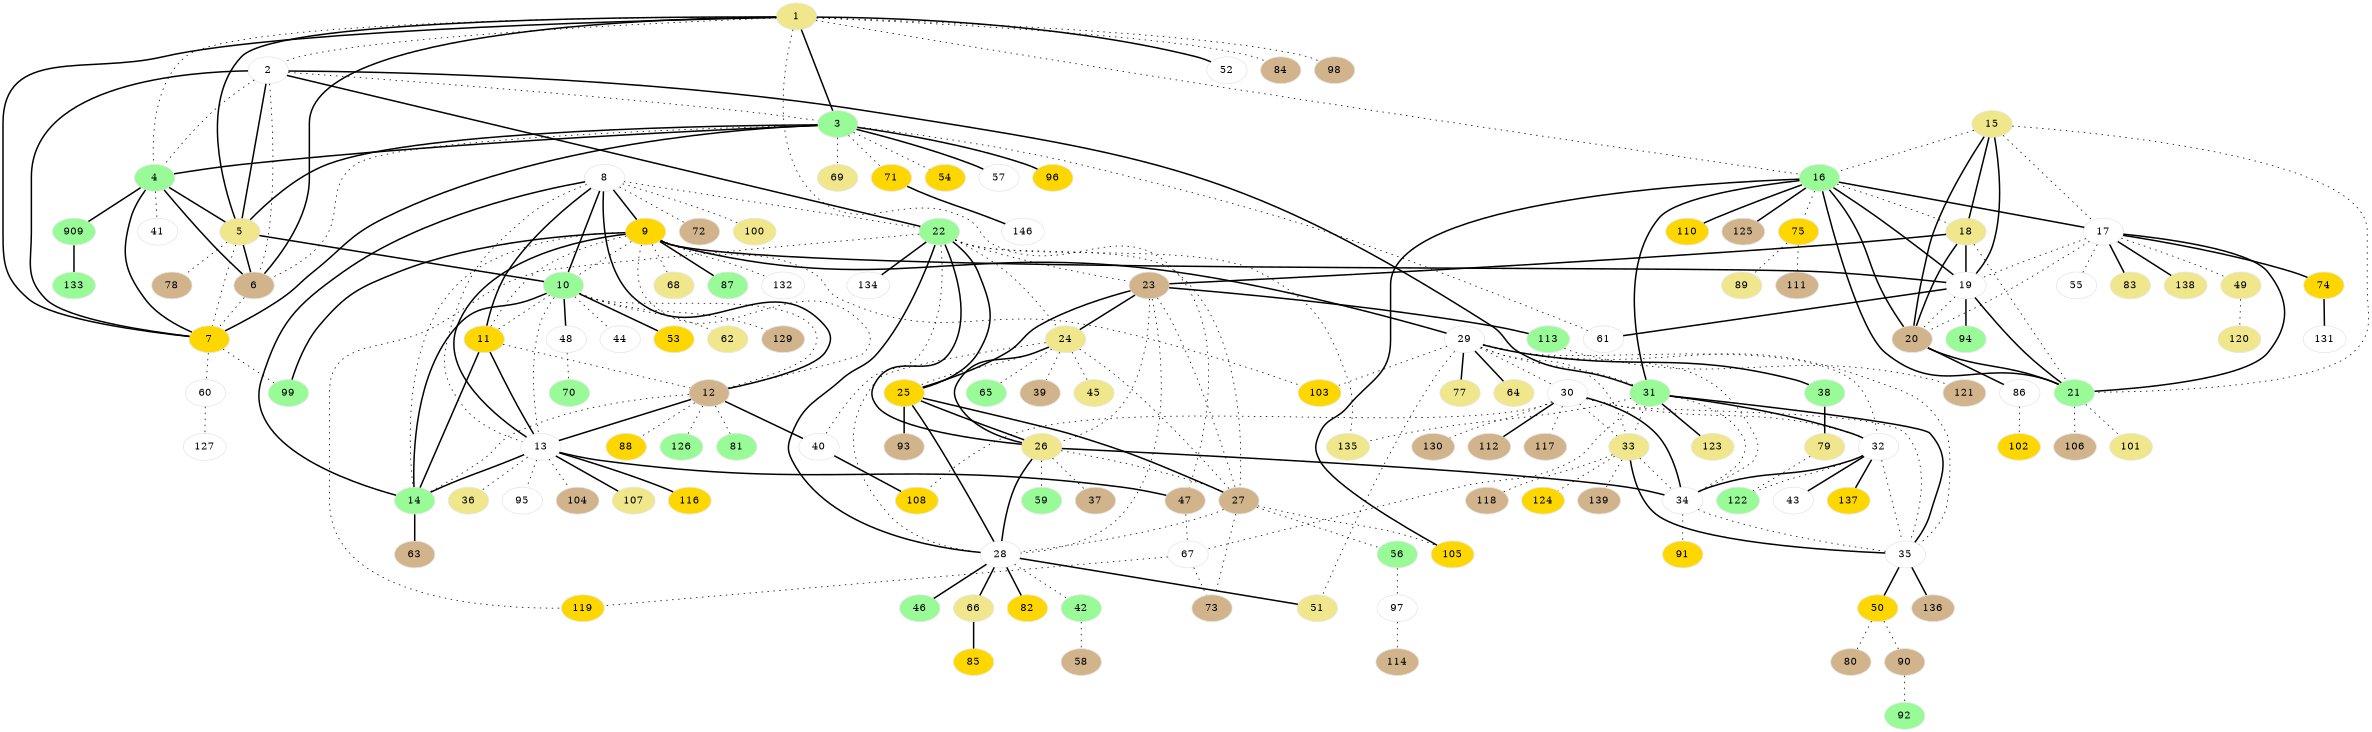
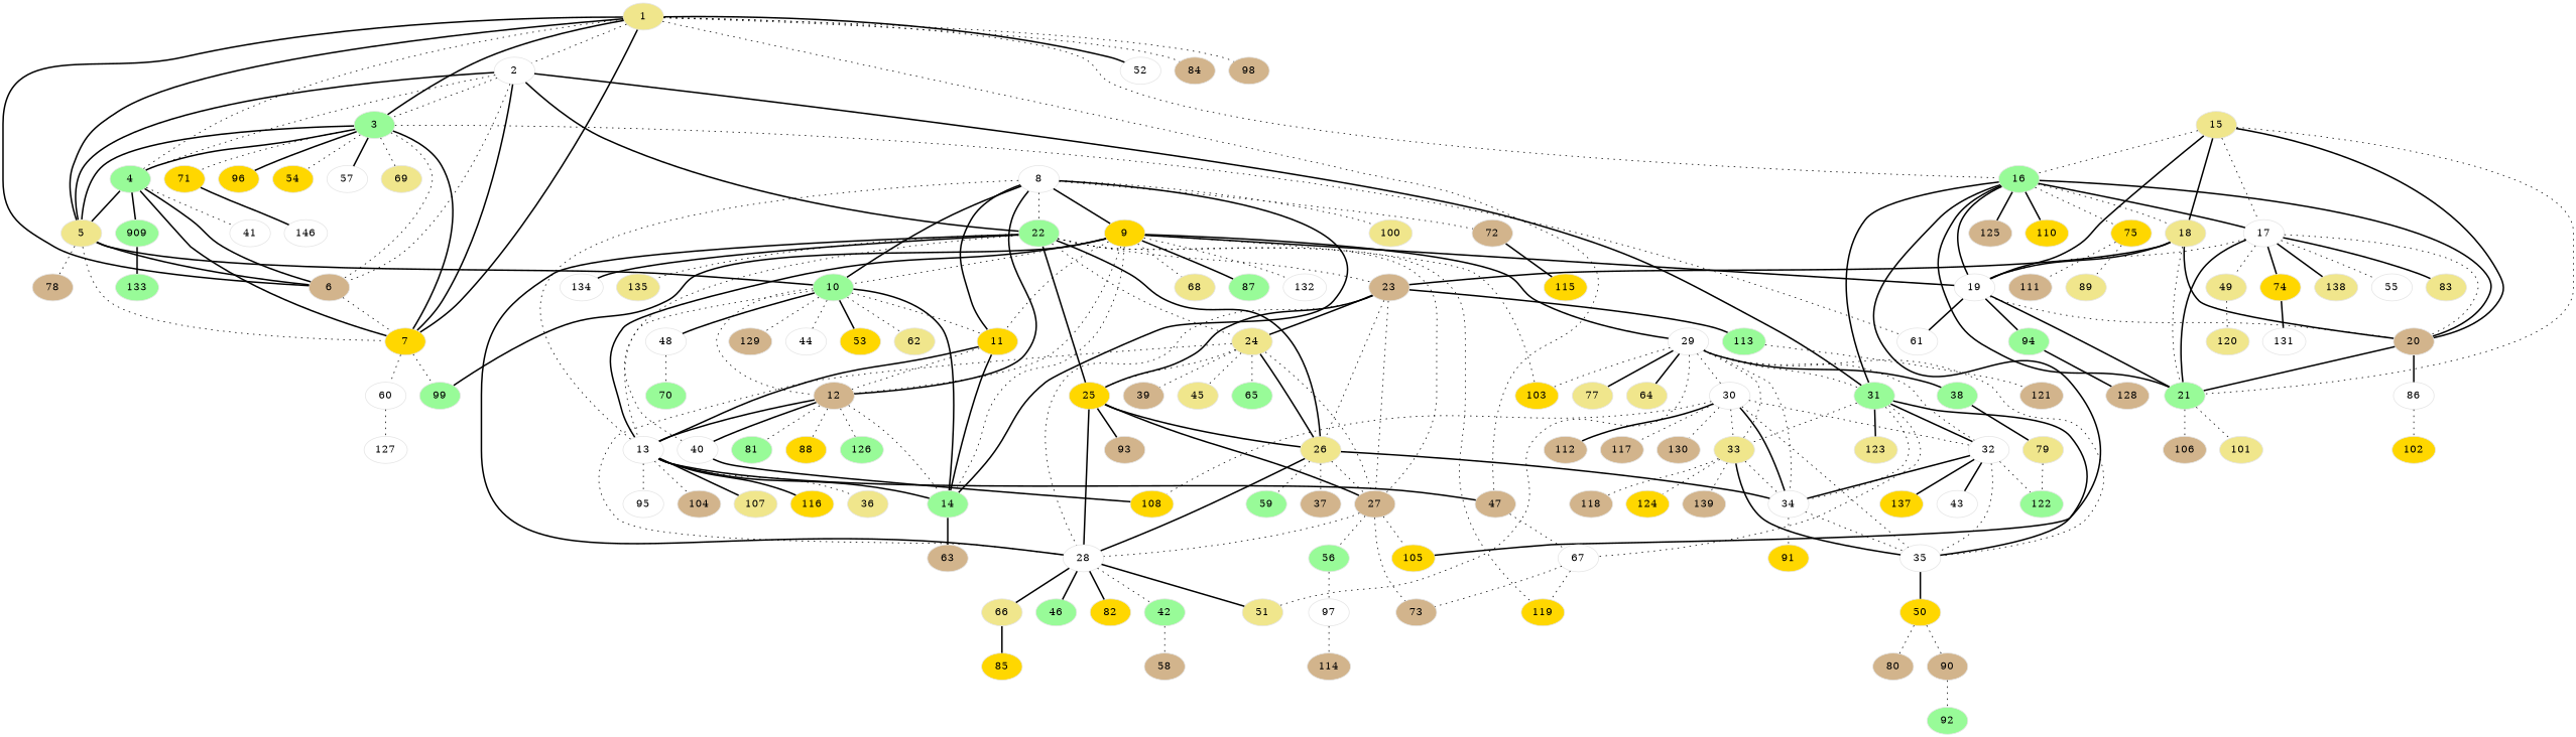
  graph {
    node [color=gray90 fillcolor=tan style=filled]
    edge [style=dotted]
    1 [fillcolor=khaki]
    2 [fillcolor=white]
    3 [fillcolor=palegreen]
    4 [fillcolor=palegreen]
    5 [fillcolor=khaki]
    6
    7 [fillcolor=gold]
    16 [fillcolor=palegreen]
    47
    52 [fillcolor=white]
    84
    98
    22 [fillcolor=palegreen]
    31 [fillcolor=palegreen]
    54 [fillcolor=gold]
    57 [fillcolor=white]
    61 [fillcolor=white]
    69 [fillcolor=khaki]
    71 [fillcolor=gold]
    96 [fillcolor=gold]
    41 [fillcolor=white]
    n22 [fillcolor=palegreen label=909]
    10 [fillcolor=palegreen]
    78
    60 [fillcolor=white]
    99 [fillcolor=palegreen]
    19 [fillcolor=white]
    17 [fillcolor=white]
    18 [fillcolor=khaki]
    20
    21 [fillcolor=palegreen]
    75 [fillcolor=gold]
    105 [fillcolor=gold]
    110 [fillcolor=gold]
    125
    67 [fillcolor=white]
    40 [fillcolor=white]
    23
    24 [fillcolor=khaki]
    25 [fillcolor=gold]
    26 [fillcolor=khaki]
    27
    28 [fillcolor=white]
    119 [fillcolor=gold]
    134 [fillcolor=white]
    135 [fillcolor=khaki]
    34 [fillcolor=white]
    32 [fillcolor=white]
    33 [fillcolor=khaki]
    35 [fillcolor=white]
    123 [fillcolor=khaki]
    n52 [fillcolor=white label=146]
    133 [fillcolor=palegreen]
    11 [fillcolor=gold]
    12
    13 [fillcolor=white]
    14 [fillcolor=palegreen]
    44 [fillcolor=white]
    48 [fillcolor=white]
    53 [fillcolor=gold]
    62 [fillcolor=khaki]
    129
    127 [fillcolor=white]
    8 [fillcolor=white]
    9 [fillcolor=gold]
    72
    100 [fillcolor=khaki]
    29 [fillcolor=white]
    68 [fillcolor=khaki]
    87 [fillcolor=palegreen]
    103 [fillcolor=gold]
    132 [fillcolor=white]
    81 [fillcolor=palegreen]
    88 [fillcolor=gold]
    126 [fillcolor=palegreen]
    36 [fillcolor=khaki]
    95 [fillcolor=white]
    104
    107 [fillcolor=khaki]
    116 [fillcolor=gold]
    63
+   115 [fillcolor=gold]
    94 [fillcolor=palegreen]
    51 [fillcolor=khaki]
    30 [fillcolor=white]
    38 [fillcolor=palegreen]
    64 [fillcolor=khaki]
    77 [fillcolor=khaki]
    70 [fillcolor=palegreen]
    108 [fillcolor=gold]
    15 [fillcolor=khaki]
    49 [fillcolor=khaki]
    55 [fillcolor=white]
    74 [fillcolor=gold]
    83 [fillcolor=khaki]
    138 [fillcolor=khaki]
    86 [fillcolor=white]
    101 [fillcolor=khaki]
    106
    89 [fillcolor=khaki]
    111
    120 [fillcolor=khaki]
    131 [fillcolor=white]
    113 [fillcolor=palegreen]
+   128
    102 [fillcolor=gold]
    39
    45 [fillcolor=khaki]
    65 [fillcolor=palegreen]
    93
    37
    59 [fillcolor=palegreen]
    56 [fillcolor=palegreen]
    73
    42 [fillcolor=palegreen]
    46 [fillcolor=palegreen]
    66 [fillcolor=khaki]
    82 [fillcolor=gold]
    121
    91 [fillcolor=gold]
    97 [fillcolor=white]
    58
    85 [fillcolor=gold]
    112
    117
    130
    43 [fillcolor=white]
    137 [fillcolor=gold]
    122 [fillcolor=palegreen]
    118
    124 [fillcolor=gold]
    139
    50 [fillcolor=gold]
-   136
    79 [fillcolor=khaki]
    80
    90
    92 [fillcolor=palegreen]
    114
    1 -- 2
    1 -- 3 [style=bold]
    1 -- 4
    1 -- 5 [style=bold]
    1 -- 6 [style=bold]
    1 -- 7 [style=bold]
    1 -- 16
    1 -- 47
    1 -- 52 [style=bold]
    1 -- 84
    1 -- 98
    2 -- 3
    2 -- 4
    2 -- 5 [style=bold]
    2 -- 6
    2 -- 7 [style=bold]
    2 -- 22 [style=bold]
    2 -- 31 [style=bold]
    3 -- 4 [style=bold]
    3 -- 5 [style=bold]
    3 -- 6
    3 -- 7 [style=bold]
    3 -- 54
    3 -- 57 [style=bold]
    3 -- 61
    3 -- 69
    3 -- 71
    3 -- 96 [style=bold]
    4 -- 5 [style=bold]
    4 -- 6 [style=bold]
    4 -- 7 [style=bold]
    4 -- 41
    4 -- n22 [style=bold]
    5 -- 6 [style=bold]
    5 -- 7
    5 -- 10 [style=bold]
    5 -- 78
    6 -- 7
    7 -- 60
    7 -- 99
    16 -- 31 [style=bold]
    16 -- 19 [style=bold]
    16 -- 17 [style=bold]
    16 -- 18
    16 -- 20 [style=bold]
    16 -- 21 [style=bold]
    16 -- 75
    16 -- 105 [style=bold]
    16 -- 110 [style=bold]
    16 -- 125 [style=bold]
    47 -- 67
    22 -- 40
    22 -- 23
    22 -- 24
    22 -- 25 [style=bold]
    22 -- 26 [style=bold]
    22 -- 27
    22 -- 28 [style=bold]
    22 -- 119
    22 -- 134 [style=bold]
    22 -- 135
    31 -- 67
-   31 -- 135
    31 -- 34
    31 -- 32 [style=bold]
    31 -- 33
    31 -- 35 [style=bold]
    31 -- 123 [style=bold]
    71 -- n52 [style=bold]
    n22 -- 133 [style=bold]
    10 -- 11
    10 -- 12
    10 -- 13
    10 -- 14 [style=bold]
    10 -- 44
    10 -- 48 [style=bold]
    10 -- 53 [style=bold]
    10 -- 62
    10 -- 129
    60 -- 127
    19 -- 61 [style=bold]
    19 -- 20
    19 -- 21 [style=bold]
    19 -- 94 [style=bold]
    17 -- 19
    17 -- 20
    17 -- 21 [style=bold]
    17 -- 49
    17 -- 55
    17 -- 74 [style=bold]
    17 -- 83 [style=bold]
    17 -- 138 [style=bold]
    18 -- 19 [style=bold]
    18 -- 20 [style=bold]
    18 -- 21
    18 -- 23 [style=bold]
    20 -- 21 [style=bold]
    20 -- 86 [style=bold]
    21 -- 101
    21 -- 106
    75 -- 89
    75 -- 111
    67 -- 119
    67 -- 73
    40 -- 108 [style=bold]
    23 -- 24 [style=bold]
    23 -- 25 [style=bold]
    23 -- 26
    23 -- 27
    23 -- 28
    23 -- 113 [style=bold]
    24 -- 25
    24 -- 26 [style=bold]
    24 -- 27
    24 -- 28
    24 -- 39
    24 -- 45
    24 -- 65
    25 -- 26 [style=bold]
    25 -- 27 [style=bold]
    25 -- 28 [style=bold]
    25 -- 93 [style=bold]
    26 -- 27
    26 -- 28 [style=bold]
    26 -- 34 [style=bold]
    26 -- 37
    26 -- 59
    27 -- 105
    27 -- 28
    27 -- 56
    27 -- 73
    28 -- 51 [style=bold]
    28 -- 42
    28 -- 46 [style=bold]
    28 -- 66 [style=bold]
    28 -- 82 [style=bold]
    34 -- 35
    34 -- 91
    32 -- 34 [style=bold]
    32 -- 35
    32 -- 43 [style=bold]
    32 -- 137 [style=bold]
    32 -- 122
    33 -- 34
    33 -- 35 [style=bold]
    33 -- 118
    33 -- 124
    33 -- 139
    35 -- 50 [style=bold]
-   35 -- 136 [style=bold]
    11 -- 12
    11 -- 13 [style=bold]
    11 -- 14 [style=bold]
    12 -- 40 [style=bold]
    12 -- 13 [style=bold]
    12 -- 14
    12 -- 81
    12 -- 88
    12 -- 126
    13 -- 47 [style=bold]
    13 -- 14 [style=bold]
    13 -- 36
    13 -- 95
    13 -- 104
    13 -- 107 [style=bold]
    13 -- 116 [style=bold]
    14 -- 63 [style=bold]
    48 -- 70
    8 -- 22
    8 -- 10 [style=bold]
    8 -- 11 [style=bold]
    8 -- 12 [style=bold]
    8 -- 13
    8 -- 14 [style=bold]
    8 -- 9 [style=bold]
    8 -- 72
    8 -- 100
    9 -- 10
    9 -- 99 [style=bold]
    9 -- 19 [style=bold]
    9 -- 11
    9 -- 12
    9 -- 13 [style=bold]
    9 -- 14
    9 -- 29 [style=bold]
    9 -- 68
    9 -- 87 [style=bold]
    9 -- 103
    9 -- 132
+   72 -- 115 [style=bold]
    29 -- 31
    29 -- 34
    29 -- 32
    29 -- 33
    29 -- 35
    29 -- 103
    29 -- 51
    29 -- 30
    29 -- 38 [style=bold]
    29 -- 64 [style=bold]
    29 -- 77 [style=bold]
+   94 -- 128 [style=bold]
    30 -- 34 [style=bold]
    30 -- 32
    30 -- 33
    30 -- 35
    30 -- 108
    30 -- 112 [style=bold]
    30 -- 117
    30 -- 130
    38 -- 79 [style=bold]
    15 -- 16
    15 -- 19 [style=bold]
    15 -- 17
    15 -- 18 [style=bold]
    15 -- 20 [style=bold]
    15 -- 21
    49 -- 120
    74 -- 131 [style=bold]
    86 -- 102
    113 -- 121
    56 -- 97
    42 -- 58
    66 -- 85 [style=bold]
    97 -- 114
    50 -- 80
    50 -- 90
    79 -- 122
    90 -- 92
  }
